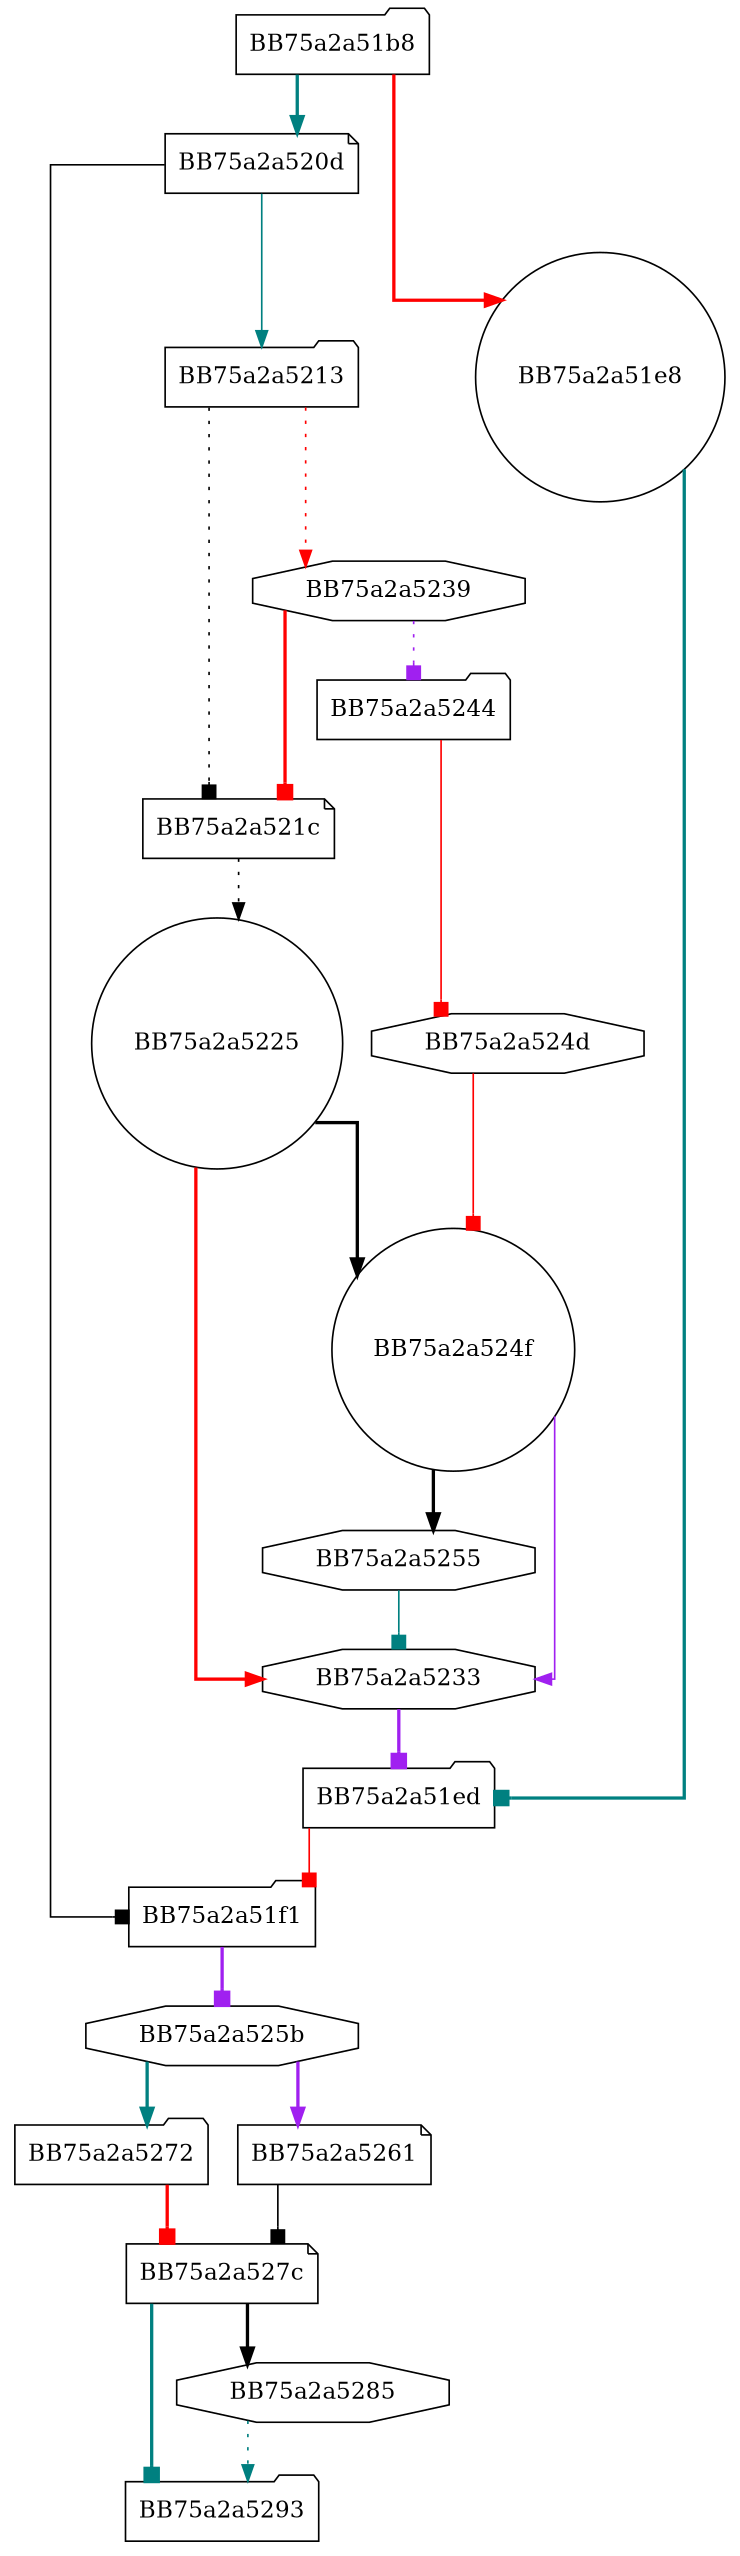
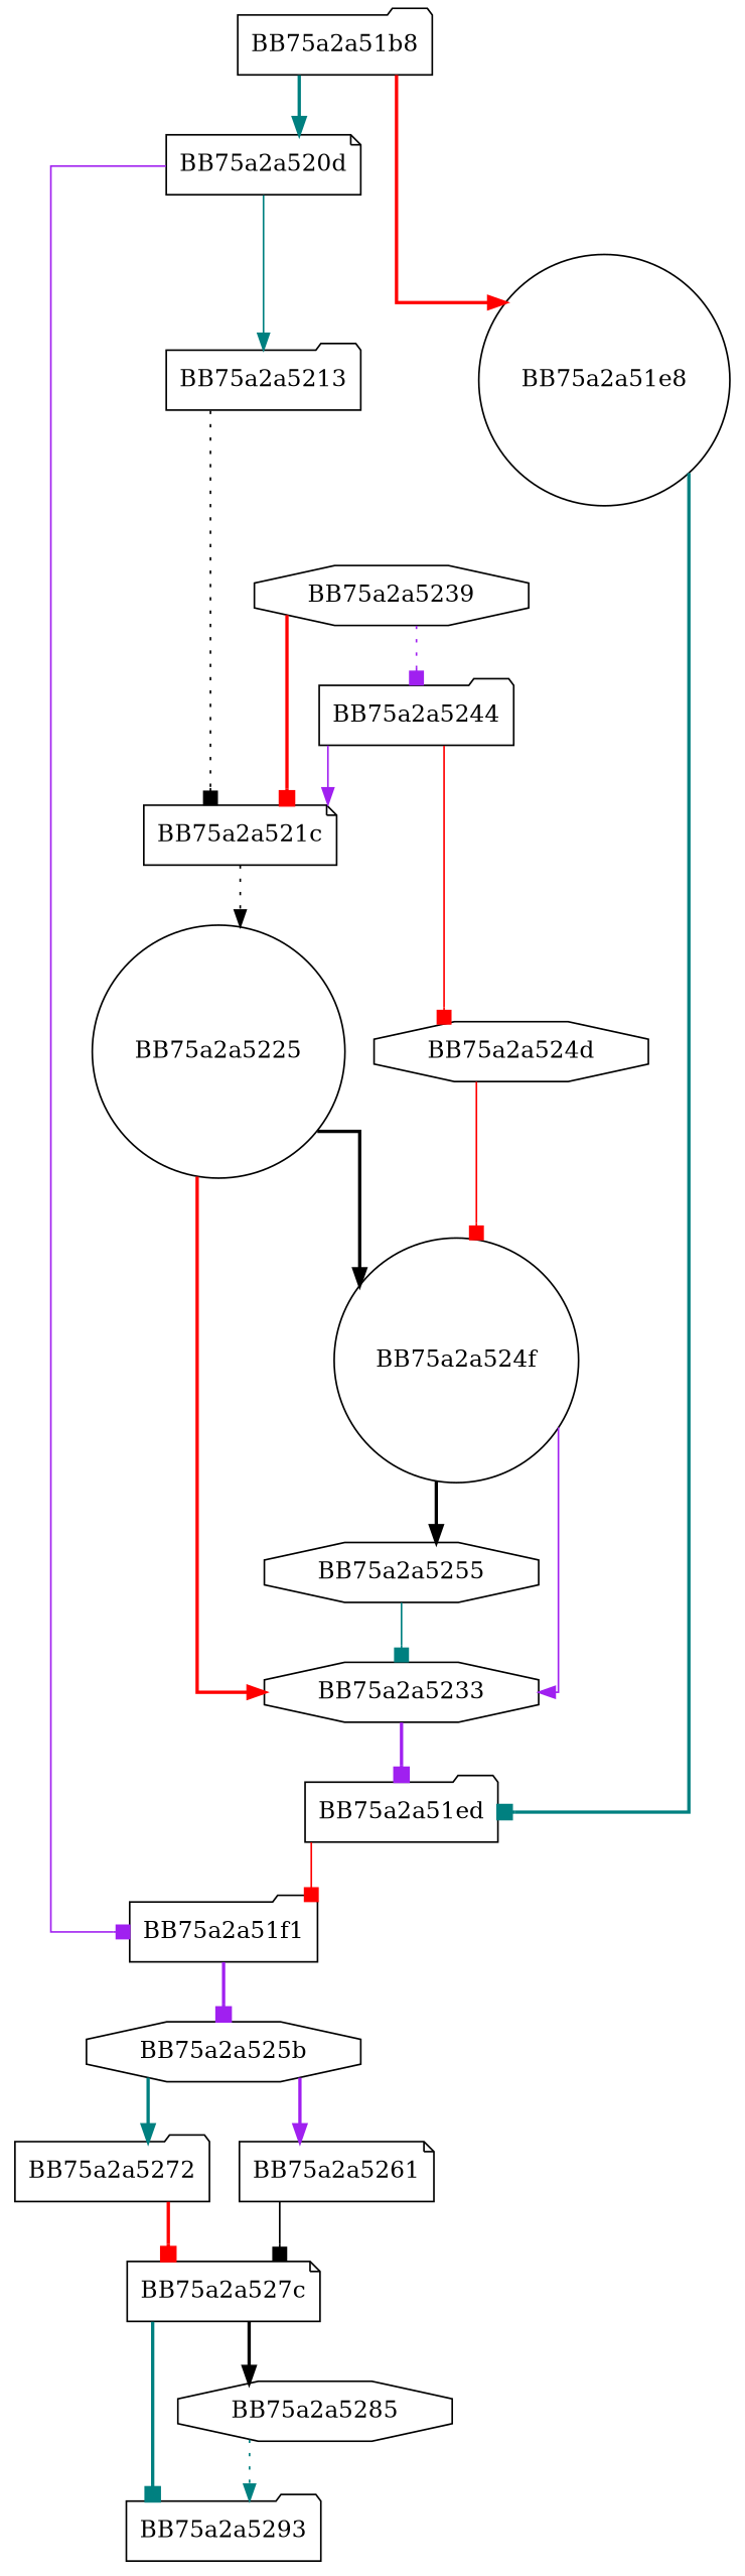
  digraph {
    splines=ortho
    node [shape=folder]
    edge [arrowhead=box color=red style=bold]
    BB75a2a520d [shape=note]
    BB75a2a51b8
    BB75a2a51e8 [shape=circle]
    BB75a2a51f1
    BB75a2a5213
    BB75a2a51ed
    BB75a2a525b [shape=octagon]
    BB75a2a5239 [shape=octagon]
    BB75a2a521c [shape=note]
    BB75a2a5272
    BB75a2a5261 [shape=note]
    BB75a2a527c [shape=note]
    BB75a2a5244
    BB75a2a5225 [shape=circle]
    BB75a2a524d [shape=octagon]
    BB75a2a524f [shape=circle]
    BB75a2a5233 [shape=octagon]
    BB75a2a5255 [shape=octagon]
    BB75a2a5293
    BB75a2a5285 [shape=octagon]
-   BB75a2a520d -> BB75a2a51f1 [color=black style=solid]
+   BB75a2a520d -> BB75a2a51f1 [color=purple style=solid]
    BB75a2a520d -> BB75a2a5213 [arrowhead=normal color=teal style=solid]
    BB75a2a51b8 -> BB75a2a520d [arrowhead=normal color=teal]
    BB75a2a51b8 -> BB75a2a51e8 [arrowhead=normal]
    BB75a2a51e8 -> BB75a2a51ed [color=teal]
    BB75a2a51f1 -> BB75a2a525b [color=purple]
-   BB75a2a5213 -> BB75a2a5239 [arrowhead=normal style=dotted]
    BB75a2a5213 -> BB75a2a521c [color=black style=dotted]
    BB75a2a51ed -> BB75a2a51f1 [style=solid]
    BB75a2a525b -> BB75a2a5272 [arrowhead=normal color=teal]
    BB75a2a525b -> BB75a2a5261 [arrowhead=normal color=purple]
    BB75a2a5239 -> BB75a2a521c
    BB75a2a5239 -> BB75a2a5244 [color=purple style=dotted]
    BB75a2a521c -> BB75a2a5225 [arrowhead=normal color=black style=dotted]
    BB75a2a5272 -> BB75a2a527c
    BB75a2a5261 -> BB75a2a527c [color=black style=solid]
    BB75a2a527c -> BB75a2a5293 [color=teal]
    BB75a2a527c -> BB75a2a5285 [arrowhead=normal color=black]
+   BB75a2a5244 -> BB75a2a521c [arrowhead=normal color=purple style=solid]
    BB75a2a5244 -> BB75a2a524d [style=solid]
    BB75a2a5225 -> BB75a2a524f [arrowhead=normal color=black]
    BB75a2a5225 -> BB75a2a5233 [arrowhead=normal]
    BB75a2a524d -> BB75a2a524f [style=solid]
    BB75a2a524f -> BB75a2a5233 [arrowhead=normal color=purple style=solid]
    BB75a2a524f -> BB75a2a5255 [arrowhead=normal color=black]
    BB75a2a5233 -> BB75a2a51ed [color=purple]
    BB75a2a5255 -> BB75a2a5233 [color=teal style=solid]
    BB75a2a5285 -> BB75a2a5293 [arrowhead=normal color=teal style=dotted]
  }
